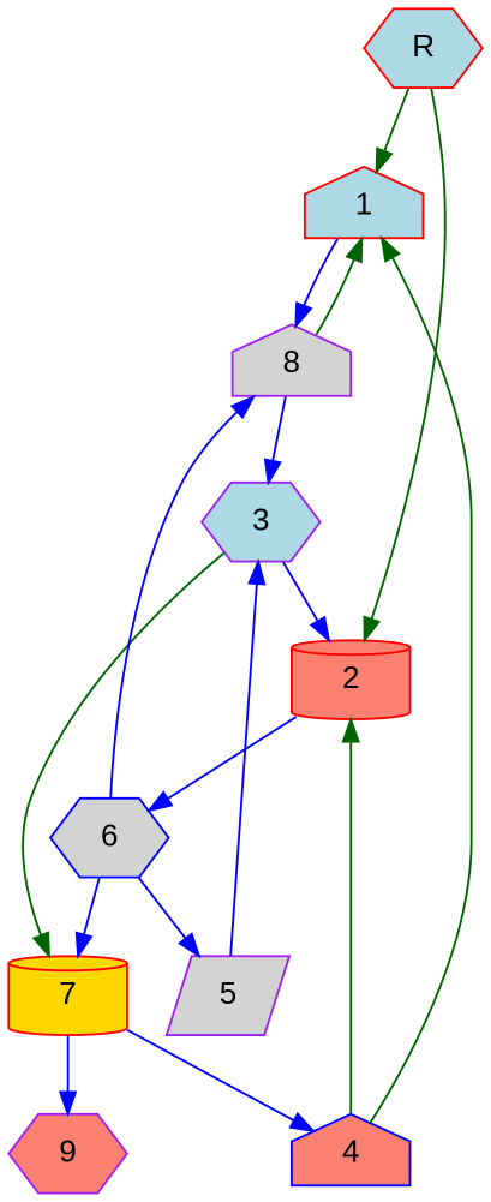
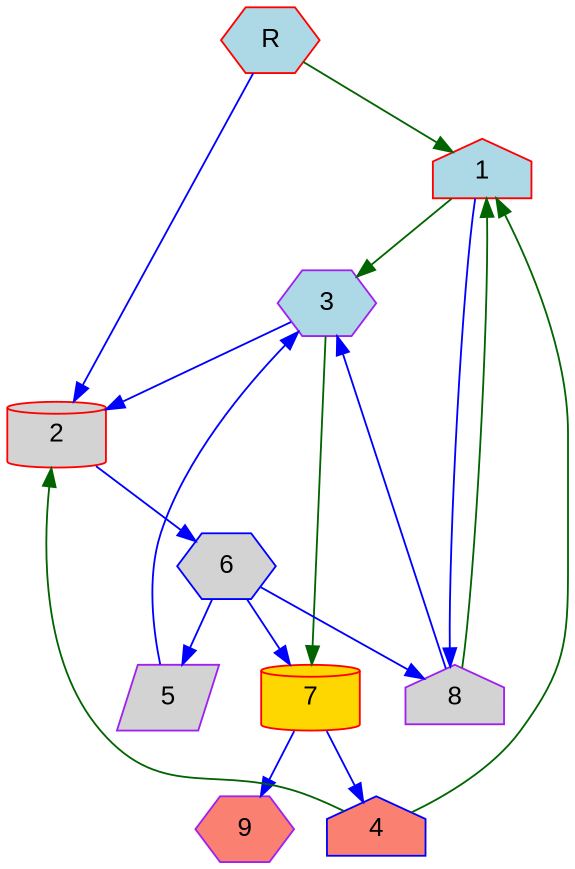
  digraph {
    fontname="Liberation Sans"
    node [color=red fillcolor=lightgrey fontname="Liberation Sans" shape=hexagon style=filled]
    edge [color=blue fontname="Liberation Sans"]
    1 [fillcolor=lightblue shape=house]
    3 [color=purple fillcolor=lightblue]
    8 [color=purple shape=house]
-   2 [fillcolor=salmon shape=cylinder]
+   2 [shape=cylinder]
    7 [fillcolor=gold shape=cylinder]
    6 [color=blue]
    5 [color=purple shape=parallelogram]
    4 [color=blue fillcolor=salmon shape=house]
    9 [color=purple fillcolor=salmon]
    R [fillcolor=lightblue]
+   1 -> 3 [color=darkgreen]
    1 -> 8
    3 -> 2
    3 -> 7 [color=darkgreen]
    8 -> 1 [color=darkgreen]
    8 -> 3
    2 -> 6
    7 -> 4
    7 -> 9
    6 -> 8
    6 -> 7
    6 -> 5
    5 -> 3
    4 -> 1 [color=darkgreen]
    4 -> 2 [color=darkgreen]
    R -> 1 [color=darkgreen]
-   R -> 2 [color=darkgreen]
+   R -> 2
  }
